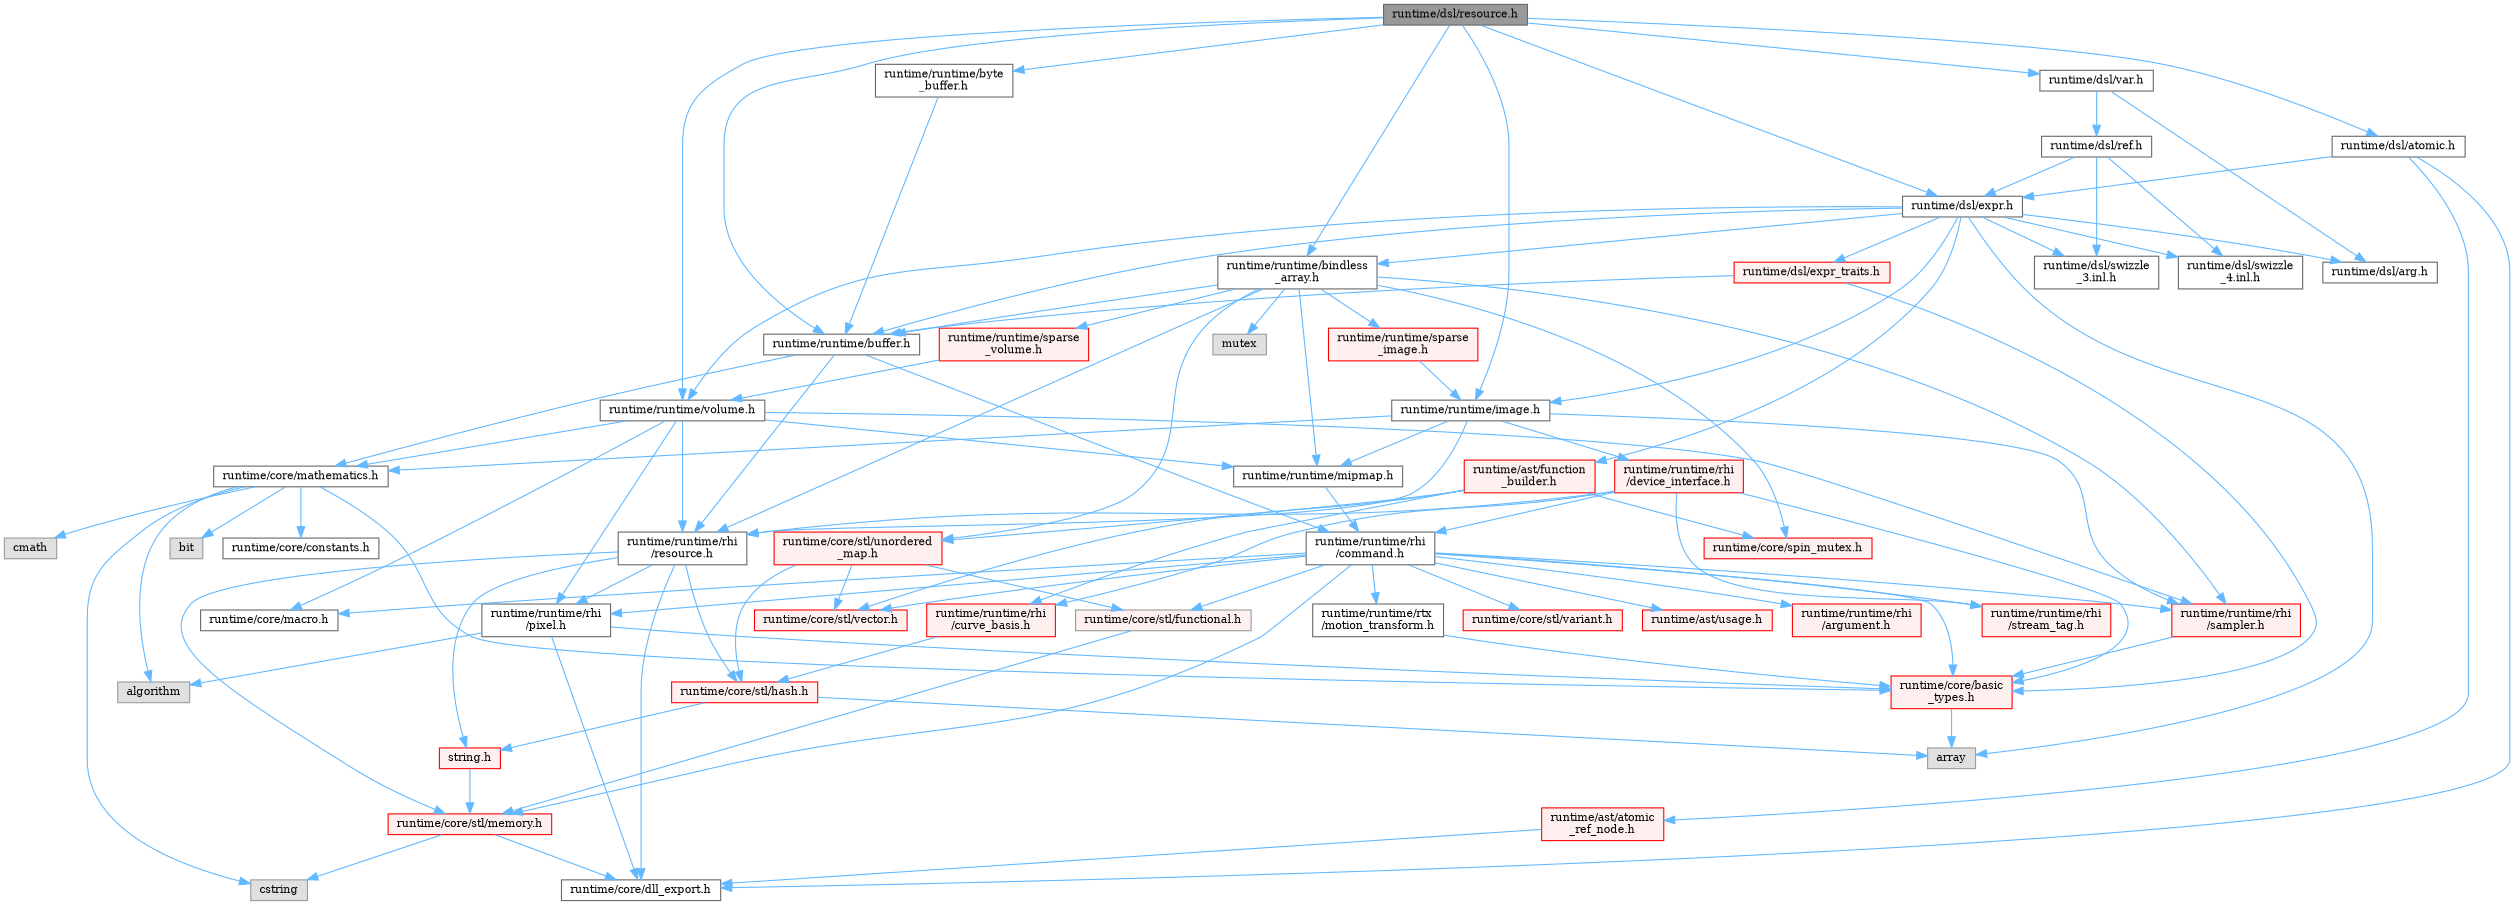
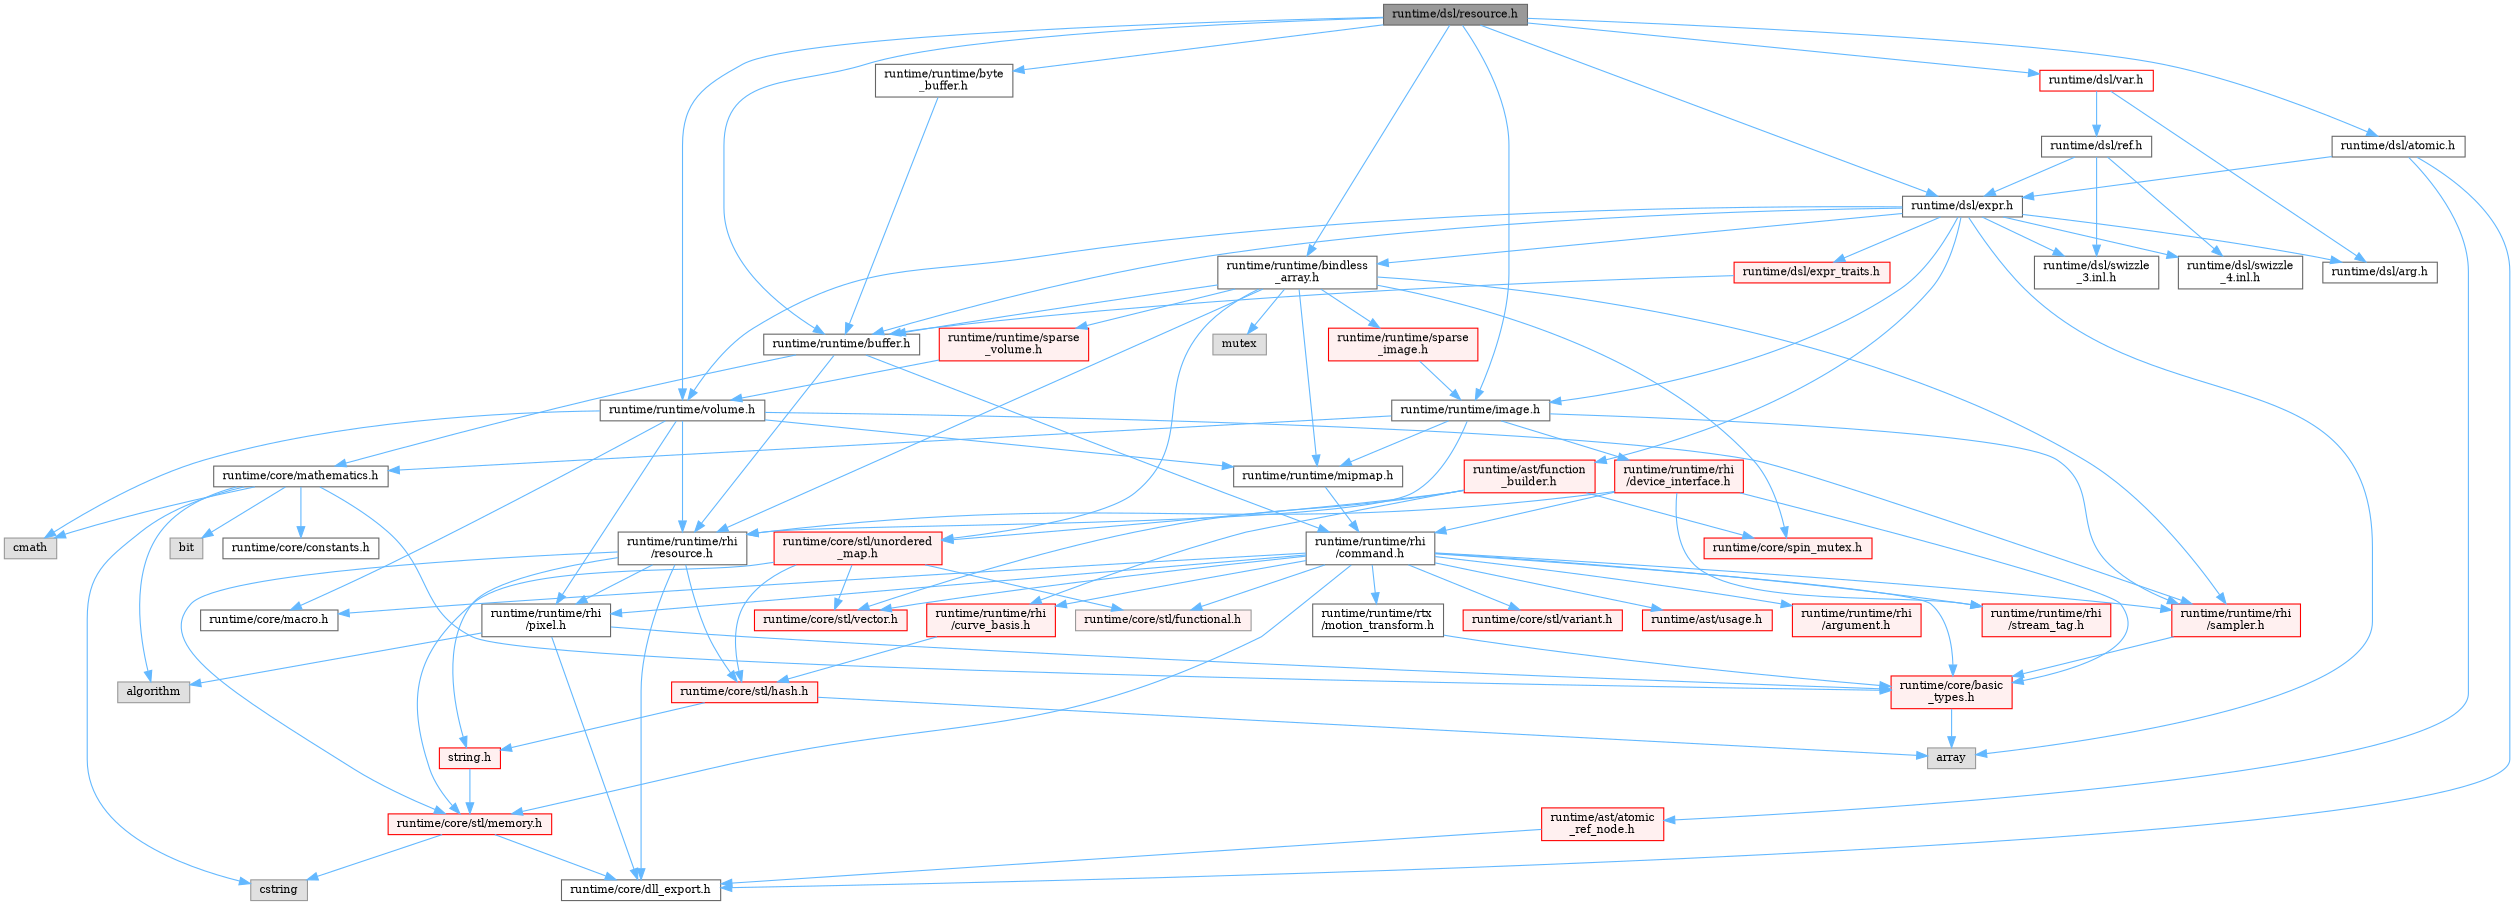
  digraph {
    fontname="DejaVu Serif"
    node [color=grey40 fillcolor=white fontname="DejaVu Serif" fontsize=10 shape=box style=filled]
    edge [color=steelblue1 fontname="DejaVu Serif" fontsize=10 labelfontname=Helvetica labelfontsize=10 style=solid]
    n1 [color=gray40 fillcolor=grey60 fontcolor=black height=0.2 label="runtime/dsl/resource.h" width=0.4]
    n2 [height=0.2 label="runtime/runtime/buffer.h" width=0.4]
    n3 [height=0.2 label="runtime/runtime/byte\l_buffer.h" width=0.4]
    n4 [height=0.2 label="runtime/runtime/image.h" width=0.4]
    n5 [height=0.2 label="runtime/runtime/volume.h" width=0.4]
    n6 [height=0.2 label="runtime/runtime/bindless\l_array.h" width=0.4]
    n7 [height=0.2 label="runtime/dsl/expr.h" width=0.4]
-   n8 [height=0.2 label="runtime/dsl/var.h" width=0.4]
+   n8 [color=red height=0.2 label="runtime/dsl/var.h" width=0.4]
    n9 [height=0.2 label="runtime/dsl/atomic.h" width=0.4]
    n10 [height=0.2 label="runtime/core/mathematics.h" width=0.4]
    n11 [height=0.2 label="runtime/runtime/rhi\l/command.h" width=0.4]
    n12 [height=0.2 label="runtime/runtime/rhi\l/resource.h" width=0.4]
    n13 [color=red fillcolor="#FFF0F0" height=0.2 label="runtime/runtime/rhi\l/device_interface.h" width=0.4]
    n14 [color=red fillcolor="#FFF0F0" height=0.2 label="runtime/runtime/rhi\l/sampler.h" width=0.4]
    n15 [height=0.2 label="runtime/runtime/mipmap.h" width=0.4]
    n16 [height=0.2 label="runtime/core/macro.h" width=0.4]
    n17 [height=0.2 label="runtime/runtime/rhi\l/pixel.h" width=0.4]
    n18 [color=grey60 fillcolor="#E0E0E0" height=0.2 label=mutex width=0.4]
    n19 [color=red fillcolor="#FFF0F0" height=0.2 label="runtime/core/stl/unordered\l_map.h" width=0.4]
    n20 [color=red fillcolor="#FFF0F0" height=0.2 label="runtime/core/spin_mutex.h" width=0.4]
    n21 [color=red fillcolor="#FFF0F0" height=0.2 label="runtime/runtime/sparse\l_image.h" width=0.4]
    n22 [color=red fillcolor="#FFF0F0" height=0.2 label="runtime/runtime/sparse\l_volume.h" width=0.4]
    n23 [color=grey60 fillcolor="#E0E0E0" height=0.2 label=array width=0.4]
    n24 [color=red fillcolor="#FFF0F0" height=0.2 label="runtime/ast/function\l_builder.h" width=0.4]
    n25 [color=red fillcolor="#FFF0F0" height=0.2 label="runtime/dsl/expr_traits.h" width=0.4]
    n26 [height=0.2 label="runtime/dsl/arg.h" width=0.4]
    n27 [height=0.2 label="runtime/dsl/swizzle\l_3.inl.h" width=0.4]
    n28 [height=0.2 label="runtime/dsl/swizzle\l_4.inl.h" width=0.4]
    n29 [height=0.2 label="runtime/dsl/ref.h" width=0.4]
    n30 [height=0.2 label="runtime/core/dll_export.h" width=0.4]
    n31 [color=red fillcolor="#FFF0F0" height=0.2 label="runtime/ast/atomic\l_ref_node.h" width=0.4]
    n32 [color=grey60 fillcolor="#E0E0E0" height=0.2 label=bit width=0.4]
    n33 [color=grey60 fillcolor="#E0E0E0" height=0.2 label=cmath width=0.4]
    n34 [color=grey60 fillcolor="#E0E0E0" height=0.2 label=cstring width=0.4]
    n35 [color=grey60 fillcolor="#E0E0E0" height=0.2 label=algorithm width=0.4]
    n36 [color=red fillcolor="#FFF0F0" height=0.2 label="runtime/core/basic\l_types.h" width=0.4]
    n37 [height=0.2 label="runtime/core/constants.h" width=0.4]
    n38 [color=red fillcolor="#FFF0F0" height=0.2 label="runtime/core/stl/vector.h" width=0.4]
    n39 [color=red fillcolor="#FFF0F0" height=0.2 label="runtime/core/stl/memory.h" width=0.4]
    n40 [color=red fillcolor="#FFF0F0" height=0.2 label="runtime/core/stl/variant.h" width=0.4]
    n41 [color=grey60 fillcolor="#FFF0F0" height=0.2 label="runtime/core/stl/functional.h" width=0.4]
    n42 [color=red fillcolor="#FFF0F0" height=0.2 label="runtime/ast/usage.h" width=0.4]
    n43 [color=red fillcolor="#FFF0F0" height=0.2 label="runtime/runtime/rhi\l/stream_tag.h" width=0.4]
    n44 [color=red fillcolor="#FFF0F0" height=0.2 label="runtime/runtime/rhi\l/argument.h" width=0.4]
    n45 [color=red fillcolor="#FFF0F0" height=0.2 label="runtime/runtime/rhi\l/curve_basis.h" width=0.4]
    n46 [height=0.2 label="runtime/runtime/rtx\l/motion_transform.h" width=0.4]
    n47 [color=red fillcolor="#FFF0F0" height=0.2 label="runtime/core/stl/hash.h" width=0.4]
    n48 [color=red fillcolor="#FFF0F0" height=0.2 label="string.h" width=0.4]
    n1 -> n2
    n1 -> n3
    n1 -> n4
    n1 -> n5
    n1 -> n6
    n1 -> n7
    n1 -> n8
    n1 -> n9
    n2 -> n10
    n2 -> n11
    n2 -> n12
    n3 -> n2
    n4 -> n10
    n4 -> n12
    n4 -> n13
    n4 -> n14
    n4 -> n15
-   n5 -> n10
+   n5 -> n33
    n5 -> n12
    n5 -> n14
    n5 -> n15
    n5 -> n16
    n5 -> n17
    n6 -> n2
    n6 -> n12
    n6 -> n14
    n6 -> n15
    n6 -> n18
    n6 -> n19
    n6 -> n20
    n6 -> n21
    n6 -> n22
    n7 -> n2
    n7 -> n4
    n7 -> n5
    n7 -> n6
    n7 -> n23
    n7 -> n24
    n7 -> n25
    n7 -> n26
    n7 -> n27
    n7 -> n28
    n8 -> n26
    n8 -> n29
    n9 -> n7
    n9 -> n30
    n9 -> n31
    n10 -> n32
    n10 -> n33
    n10 -> n34
    n10 -> n35
    n10 -> n36
    n10 -> n37
    n11 -> n14
    n11 -> n16
    n11 -> n17
    n11 -> n36
    n11 -> n38
    n11 -> n39
    n11 -> n40
    n11 -> n41
    n11 -> n42
    n11 -> n43
    n11 -> n44
-   n13 -> n45
+   n11 -> n45
    n11 -> n46
    n12 -> n17
    n12 -> n30
    n12 -> n39
    n12 -> n47
    n12 -> n48
    n13 -> n11
    n13 -> n12
    n13 -> n36
    n13 -> n43
    n14 -> n36
    n15 -> n11
    n17 -> n30
    n17 -> n35
    n17 -> n36
    n19 -> n38
-   n41 -> n39
+   n19 -> n39
    n19 -> n41
    n19 -> n47
    n21 -> n4
    n22 -> n5
    n24 -> n19
    n24 -> n20
    n24 -> n38
    n24 -> n45
    n25 -> n2
-   n25 -> n36
    n29 -> n7
    n29 -> n27
    n29 -> n28
    n31 -> n30
    n36 -> n23
    n39 -> n30
    n39 -> n34
    n45 -> n47
    n46 -> n36
    n47 -> n23
    n47 -> n48
    n48 -> n39
  }
